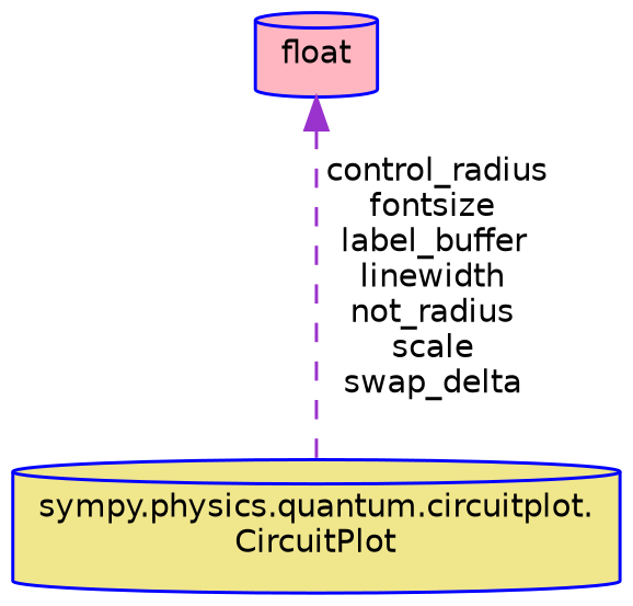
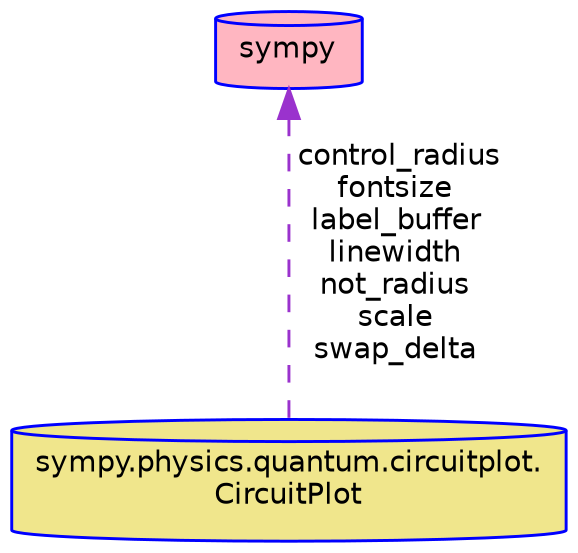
  digraph {
    node [color=blue fontname=Helvetica fontsize=10 shape=cylinder style=filled]
    n1 [fillcolor=khaki fontcolor=black height=0.2 label="sympy.physics.quantum.circuitplot.\lCircuitPlot" width=0.4]
-   n2 [fillcolor=lightpink height=0.2 label=float width=0.4]
+   n2 [fillcolor=lightpink height=0.2 label=sympy width=0.4]
    n2 -> n1 [color=darkorchid3 dir=back fontname=Helvetica fontsize=10 label=" control_radius\nfontsize\nlabel_buffer\nlinewidth\nnot_radius\nscale\nswap_delta" labelfontname=Helvetica labelfontsize=10 style=dashed]
  }
